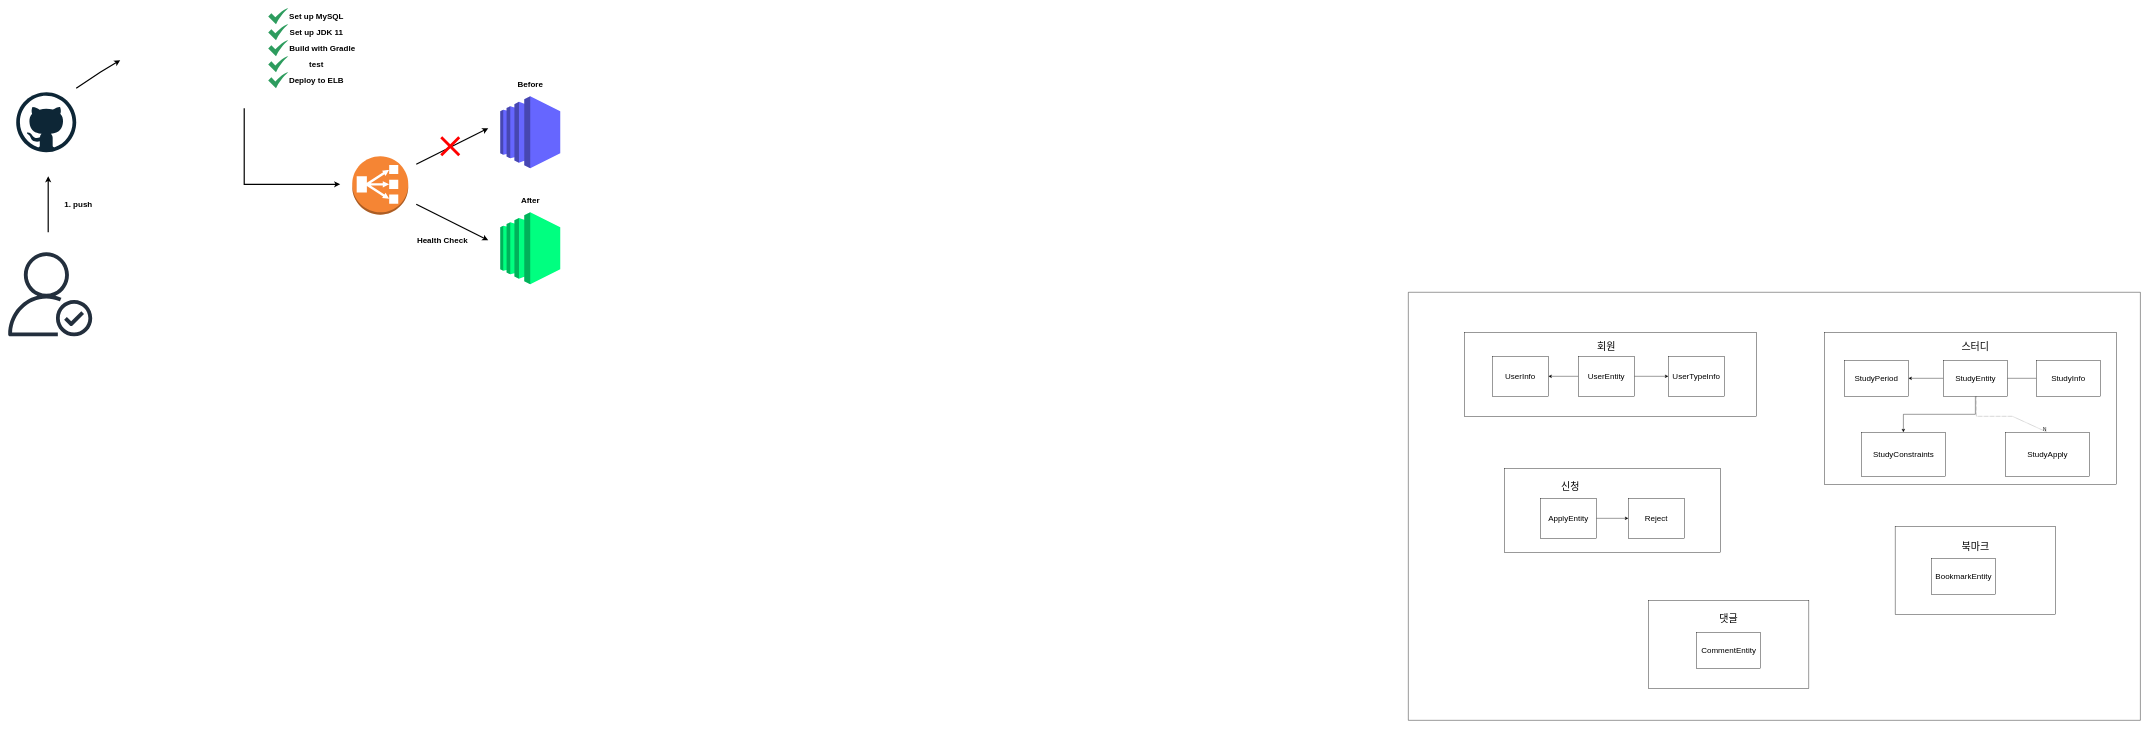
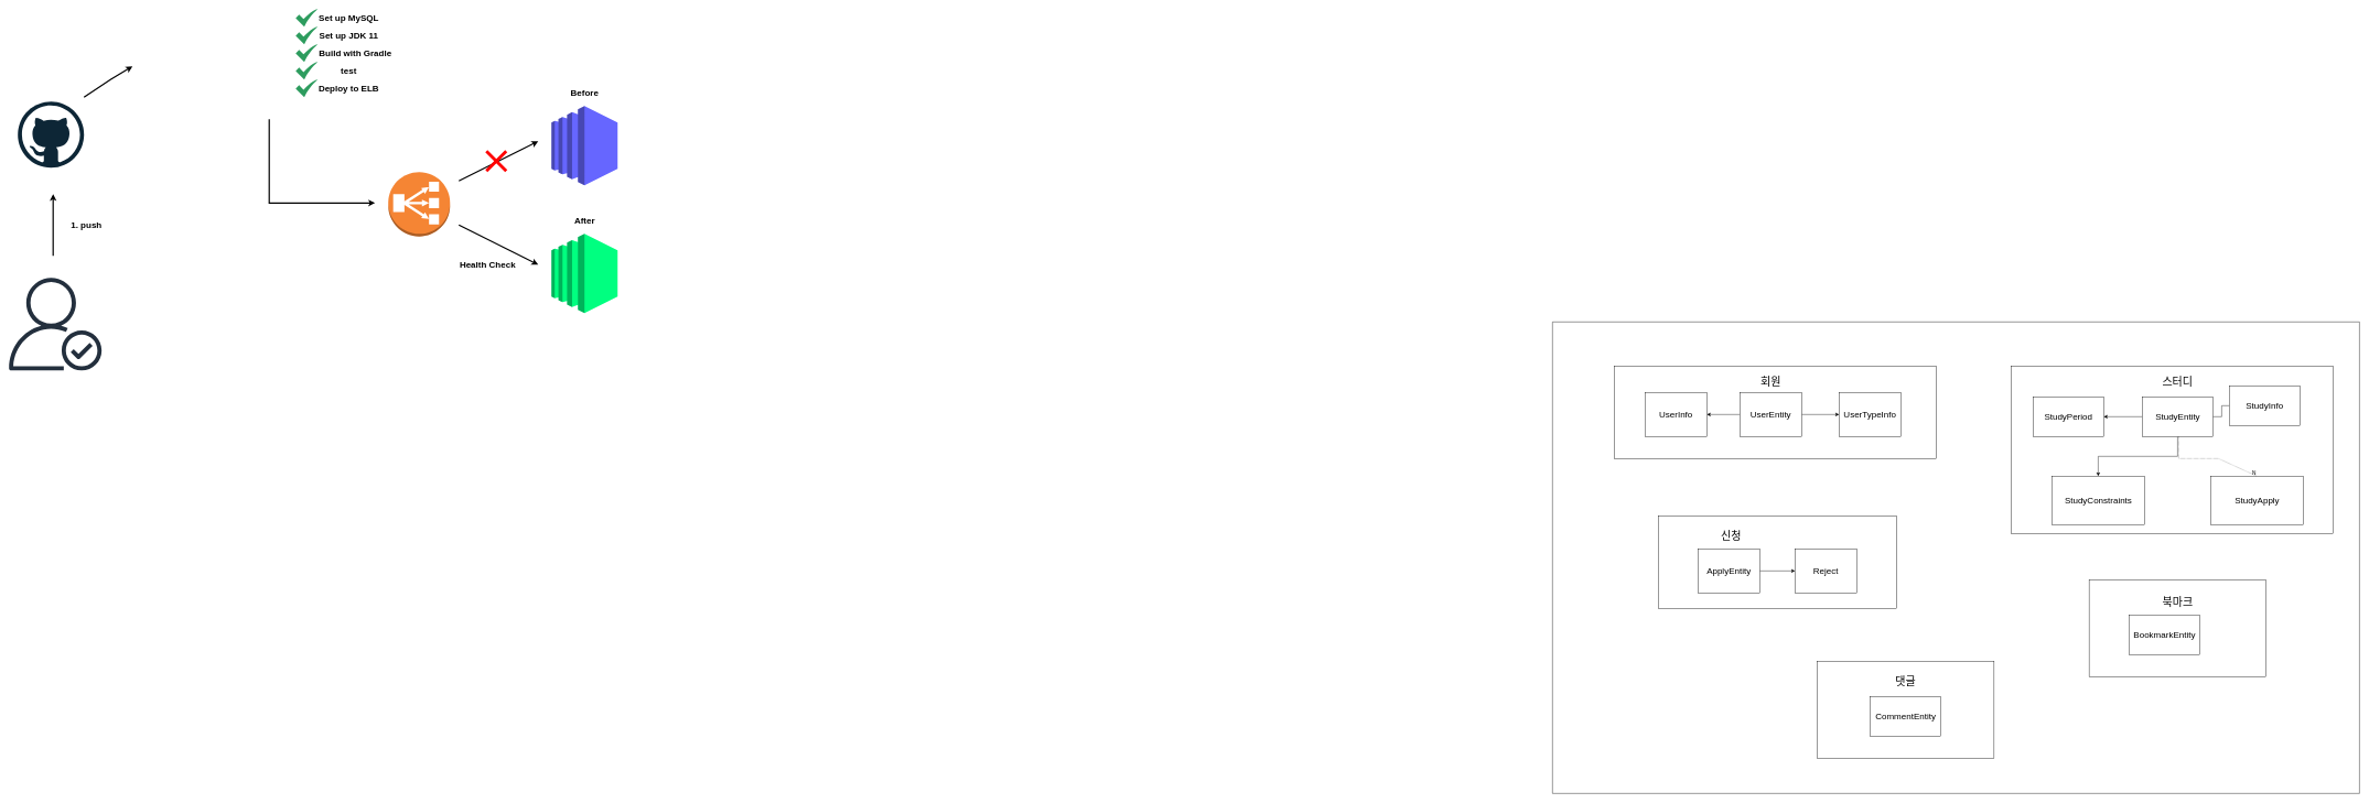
  <mxCell id="0" />
  <mxCell id="1" parent="0" />
  <mxCell id="2" value="" style="sketch=0;outlineConnect=0;fontColor=#232F3E;gradientColor=none;fillColor=#232F3D;strokeColor=none;dashed=0;verticalLabelPosition=bottom;verticalAlign=top;align=center;html=1;fontSize=12;fontStyle=0;aspect=fixed;pointerEvents=1;shape=mxgraph.aws4.authenticated_user;" parent="1" vertex="1"><mxGeometry x="20" y="630" width="210" height="210" as="geometry" /></mxCell>
  <mxCell id="3" value="" style="endArrow=classic;html=1;rounded=0;strokeWidth=3;" parent="1" edge="1"><mxGeometry width="50" height="50" relative="1" as="geometry"><mxPoint x="120" y="580" as="sourcePoint" /><mxPoint x="120" y="440" as="targetPoint" /></mxGeometry></mxCell>
  <mxCell id="4" value="&lt;font style=&quot;font-size: 20px;&quot;&gt;&lt;b&gt;1. push&lt;/b&gt;&lt;/font&gt;" style="text;html=1;align=center;verticalAlign=middle;resizable=0;points=[];autosize=1;strokeColor=none;fillColor=none;" parent="1" vertex="1"><mxGeometry x="150" y="490" width="90" height="40" as="geometry" /></mxCell>
  <mxCell id="5" value="" style="dashed=0;outlineConnect=0;html=1;align=center;labelPosition=center;verticalLabelPosition=bottom;verticalAlign=top;shape=mxgraph.weblogos.github" parent="1" vertex="1"><mxGeometry x="40" y="230" width="150" height="150" as="geometry" /></mxCell>
  <mxCell id="6" value="" style="endArrow=classic;html=1;rounded=0;strokeWidth=3;" parent="1" edge="1"><mxGeometry width="50" height="50" relative="1" as="geometry"><mxPoint x="190" y="220" as="sourcePoint" /><mxPoint x="300" y="150" as="targetPoint" /><Array as="points"><mxPoint x="250" y="180" /></Array></mxGeometry></mxCell>
  <mxCell id="7" value="" style="shape=image;verticalLabelPosition=bottom;labelBackgroundColor=default;verticalAlign=top;aspect=fixed;imageAspect=0;image=https://velog.velcdn.com/images/rolroralra/post/37eab7e3-cd6b-46f9-a6ef-2168f33f05ec/image.png;" parent="1" vertex="1"><mxGeometry x="340" y="20" width="292.27" height="220" as="geometry" /></mxCell>
  <mxCell id="8" value="" style="sketch=0;html=1;aspect=fixed;strokeColor=none;shadow=0;align=center;fillColor=#2D9C5E;verticalAlign=top;labelPosition=center;verticalLabelPosition=bottom;shape=mxgraph.gcp2.check" parent="1" vertex="1"><mxGeometry x="670" y="20" width="50" height="40" as="geometry" /></mxCell>
  <mxCell id="9" value="&lt;font style=&quot;font-size: 20px;&quot;&gt;&lt;b&gt;Set up MySQL&lt;/b&gt;&lt;/font&gt;" style="text;html=1;align=center;verticalAlign=middle;resizable=0;points=[];autosize=1;strokeColor=none;fillColor=none;" parent="1" vertex="1"><mxGeometry x="710" y="20" width="160" height="40" as="geometry" /></mxCell>
  <mxCell id="10" value="" style="sketch=0;html=1;aspect=fixed;strokeColor=none;shadow=0;align=center;fillColor=#2D9C5E;verticalAlign=top;labelPosition=center;verticalLabelPosition=bottom;shape=mxgraph.gcp2.check" parent="1" vertex="1"><mxGeometry x="670" y="60" width="50" height="40" as="geometry" /></mxCell>
  <mxCell id="11" value="&lt;font style=&quot;font-size: 20px;&quot;&gt;&lt;b&gt;Set up JDK 11&lt;/b&gt;&lt;/font&gt;" style="text;html=1;align=center;verticalAlign=middle;resizable=0;points=[];autosize=1;strokeColor=none;fillColor=none;" parent="1" vertex="1"><mxGeometry x="710" y="60" width="160" height="40" as="geometry" /></mxCell>
  <mxCell id="12" value="" style="sketch=0;html=1;aspect=fixed;strokeColor=none;shadow=0;align=center;fillColor=#2D9C5E;verticalAlign=top;labelPosition=center;verticalLabelPosition=bottom;shape=mxgraph.gcp2.check" parent="1" vertex="1"><mxGeometry x="670" y="100" width="50" height="40" as="geometry" /></mxCell>
  <mxCell id="13" value="&lt;span style=&quot;font-size: 20px;&quot;&gt;&lt;b&gt;Build with Gradle&lt;/b&gt;&lt;/span&gt;" style="text;html=1;align=center;verticalAlign=middle;resizable=0;points=[];autosize=1;strokeColor=none;fillColor=none;" parent="1" vertex="1"><mxGeometry x="710" y="100" width="190" height="40" as="geometry" /></mxCell>
  <mxCell id="14" value="" style="sketch=0;html=1;aspect=fixed;strokeColor=none;shadow=0;align=center;fillColor=#2D9C5E;verticalAlign=top;labelPosition=center;verticalLabelPosition=bottom;shape=mxgraph.gcp2.check" parent="1" vertex="1"><mxGeometry x="670" y="140" width="50" height="40" as="geometry" /></mxCell>
  <mxCell id="15" value="&lt;span style=&quot;font-size: 20px;&quot;&gt;&lt;b&gt;test&lt;/b&gt;&lt;/span&gt;" style="text;html=1;align=center;verticalAlign=middle;resizable=0;points=[];autosize=1;strokeColor=none;fillColor=none;" parent="1" vertex="1"><mxGeometry x="760" y="140" width="60" height="40" as="geometry" /></mxCell>
  <mxCell id="16" value="" style="sketch=0;html=1;aspect=fixed;strokeColor=none;shadow=0;align=center;fillColor=#2D9C5E;verticalAlign=top;labelPosition=center;verticalLabelPosition=bottom;shape=mxgraph.gcp2.check" parent="1" vertex="1"><mxGeometry x="670" y="180" width="50" height="40" as="geometry" /></mxCell>
  <mxCell id="17" value="&lt;font style=&quot;font-size: 20px;&quot;&gt;&lt;b&gt;Deploy to ELB&lt;/b&gt;&lt;/font&gt;" style="text;html=1;align=center;verticalAlign=middle;resizable=0;points=[];autosize=1;strokeColor=none;fillColor=none;" parent="1" vertex="1"><mxGeometry x="710" y="180" width="160" height="40" as="geometry" /></mxCell>
  <mxCell id="18" value="" style="outlineConnect=0;dashed=0;verticalLabelPosition=bottom;verticalAlign=top;align=center;html=1;shape=mxgraph.aws3.classic_load_balancer;fillColor=#F58534;gradientColor=none;" parent="1" vertex="1"><mxGeometry x="880" y="390" width="140" height="146" as="geometry" /></mxCell>
  <mxCell id="19" value="" style="outlineConnect=0;dashed=0;verticalLabelPosition=bottom;verticalAlign=top;align=center;html=1;shape=mxgraph.aws3.ec2;fillColor=#6666FF;gradientColor=none;" parent="1" vertex="1"><mxGeometry x="1250" y="240" width="150" height="180" as="geometry" /></mxCell>
  <mxCell id="20" value="" style="outlineConnect=0;dashed=0;verticalLabelPosition=bottom;verticalAlign=top;align=center;html=1;shape=mxgraph.aws3.ec2;fillColor=#00FF80;gradientColor=none;" parent="1" vertex="1"><mxGeometry x="1250" y="530" width="150" height="180" as="geometry" /></mxCell>
  <mxCell id="21" value="" style="endArrow=classic;html=1;rounded=0;strokeWidth=3;" parent="1" edge="1"><mxGeometry width="50" height="50" relative="1" as="geometry"><mxPoint x="610" y="270" as="sourcePoint" /><mxPoint x="850" y="460" as="targetPoint" /><Array as="points"><mxPoint x="610" y="460" /></Array></mxGeometry></mxCell>
  <mxCell id="22" value="" style="endArrow=classic;html=1;rounded=0;strokeWidth=3;" parent="1" edge="1"><mxGeometry width="50" height="50" relative="1" as="geometry"><mxPoint x="1040" y="410" as="sourcePoint" /><mxPoint x="1220" y="320" as="targetPoint" /></mxGeometry></mxCell>
  <mxCell id="23" value="" style="endArrow=classic;html=1;rounded=0;strokeWidth=3;" parent="1" edge="1"><mxGeometry width="50" height="50" relative="1" as="geometry"><mxPoint x="1040" y="510" as="sourcePoint" /><mxPoint x="1220" y="600" as="targetPoint" /></mxGeometry></mxCell>
  <mxCell id="24" value="&lt;font style=&quot;font-size: 20px;&quot;&gt;&lt;b&gt;Before&lt;/b&gt;&lt;/font&gt;" style="text;html=1;align=center;verticalAlign=middle;resizable=0;points=[];autosize=1;strokeColor=none;fillColor=none;" parent="1" vertex="1"><mxGeometry x="1280" y="190" width="90" height="40" as="geometry" /></mxCell>
  <mxCell id="25" value="&lt;font style=&quot;font-size: 20px;&quot;&gt;&lt;b&gt;After&lt;/b&gt;&lt;/font&gt;" style="text;html=1;align=center;verticalAlign=middle;resizable=0;points=[];autosize=1;strokeColor=none;fillColor=none;" parent="1" vertex="1"><mxGeometry x="1290" y="480" width="70" height="40" as="geometry" /></mxCell>
  <mxCell id="26" value="" style="shape=mxgraph.mockup.markup.redX;fillColor=#ff0000;html=1;shadow=0;whiteSpace=wrap;strokeColor=none;" parent="1" vertex="1"><mxGeometry x="1100" y="340" width="50" height="50" as="geometry" /></mxCell>
  <mxCell id="27" value="&lt;font style=&quot;font-size: 20px;&quot;&gt;&lt;b&gt;Health Check&lt;/b&gt;&lt;/font&gt;" style="text;html=1;align=center;verticalAlign=middle;resizable=0;points=[];autosize=1;strokeColor=none;fillColor=none;" parent="1" vertex="1"><mxGeometry x="1030" y="580" width="150" height="40" as="geometry" /></mxCell>
  <mxCell id="28" value="" style="rounded=0;whiteSpace=wrap;html=1;" parent="1" vertex="1"><mxGeometry x="3660" y="830" width="730" height="210" as="geometry" /></mxCell>
  <mxCell id="29" style="edgeStyle=orthogonalEdgeStyle;rounded=0;orthogonalLoop=1;jettySize=auto;html=1;entryX=0;entryY=0.5;entryDx=0;entryDy=0;" parent="1" source="37" target="32" edge="1"><mxGeometry relative="1" as="geometry" /></mxCell>
  <mxCell id="30" style="edgeStyle=orthogonalEdgeStyle;rounded=0;orthogonalLoop=1;jettySize=auto;html=1;entryX=1;entryY=0.5;entryDx=0;entryDy=0;" parent="1" source="37" target="31" edge="1"><mxGeometry relative="1" as="geometry" /></mxCell>
  <mxCell id="31" value="&lt;span style=&quot;font-size: 20px;&quot;&gt;UserInfo&lt;/span&gt;" style="rounded=0;whiteSpace=wrap;html=1;" parent="1" vertex="1"><mxGeometry x="3730" y="890" width="140" height="100" as="geometry" /></mxCell>
  <mxCell id="32" value="&lt;span style=&quot;font-size: 20px;&quot;&gt;UserTypeInfo&lt;/span&gt;" style="rounded=0;whiteSpace=wrap;html=1;" parent="1" vertex="1"><mxGeometry x="4170" y="890" width="140" height="100" as="geometry" /></mxCell>
  <mxCell id="33" value="&lt;font style=&quot;font-size: 25px;&quot;&gt;회원&lt;/font&gt;" style="text;html=1;strokeColor=none;fillColor=none;align=center;verticalAlign=middle;whiteSpace=wrap;rounded=0;" parent="1" vertex="1"><mxGeometry x="3985" y="850" width="60" height="30" as="geometry" /></mxCell>
  <mxCell id="34" value="" style="swimlane;startSize=0;" parent="1" vertex="1"><mxGeometry x="3520" y="730" width="1830" height="1070" as="geometry" /></mxCell>
  <mxCell id="35" value="" style="rounded=0;whiteSpace=wrap;html=1;" parent="34" vertex="1"><mxGeometry x="1040" y="100" width="730" height="380" as="geometry" /></mxCell>
  <mxCell id="36" value="&lt;span style=&quot;font-size: 25px;&quot;&gt;스터디&lt;/span&gt;" style="text;html=1;strokeColor=none;fillColor=none;align=center;verticalAlign=middle;whiteSpace=wrap;rounded=0;" parent="34" vertex="1"><mxGeometry x="1375" y="120" width="85" height="30" as="geometry" /></mxCell>
  <mxCell id="37" value="&lt;font style=&quot;font-size: 20px;&quot;&gt;UserEntity&lt;/font&gt;" style="rounded=0;whiteSpace=wrap;html=1;" parent="34" vertex="1"><mxGeometry x="425" y="160" width="140" height="100" as="geometry" /></mxCell>
  <mxCell id="38" style="edgeStyle=orthogonalEdgeStyle;rounded=0;orthogonalLoop=1;jettySize=auto;html=1;endArrow=none;" parent="34" source="41" target="42" edge="1"><mxGeometry relative="1" as="geometry" /></mxCell>
  <mxCell id="39" style="edgeStyle=orthogonalEdgeStyle;rounded=0;orthogonalLoop=1;jettySize=auto;html=1;" parent="34" source="41" target="44" edge="1"><mxGeometry relative="1" as="geometry" /></mxCell>
  <mxCell id="40" style="edgeStyle=orthogonalEdgeStyle;rounded=0;orthogonalLoop=1;jettySize=auto;html=1;" parent="34" source="41" target="43" edge="1"><mxGeometry relative="1" as="geometry" /></mxCell>
  <mxCell id="41" value="&lt;font style=&quot;font-size: 20px;&quot;&gt;StudyEntity&lt;/font&gt;" style="rounded=0;whiteSpace=wrap;html=1;" parent="34" vertex="1"><mxGeometry x="1337.5" y="170" width="160" height="90" as="geometry" /></mxCell>
- <mxCell id="42" value="&lt;span style=&quot;font-size: 20px;&quot;&gt;StudyInfo&lt;/span&gt;" style="rounded=0;whiteSpace=wrap;html=1;" parent="34" vertex="1"><mxGeometry x="1570" y="170" width="160" height="90" as="geometry" /></mxCell>
+ <mxCell id="42" value="&lt;span style=&quot;font-size: 20px;&quot;&gt;StudyInfo&lt;/span&gt;" style="rounded=0;whiteSpace=wrap;html=1;" parent="34" vertex="1"><mxGeometry x="1535" y="145" width="160" height="90" as="geometry" /></mxCell>
  <mxCell id="43" value="&lt;font style=&quot;font-size: 20px;&quot;&gt;StudyPeriod&lt;/font&gt;" style="rounded=0;whiteSpace=wrap;html=1;" parent="34" vertex="1"><mxGeometry x="1090" y="170" width="160" height="90" as="geometry" /></mxCell>
  <mxCell id="44" value="&lt;font style=&quot;font-size: 20px;&quot;&gt;StudyConstraints&lt;/font&gt;" style="rounded=0;whiteSpace=wrap;html=1;" parent="34" vertex="1"><mxGeometry x="1132.5" y="350" width="210" height="110" as="geometry" /></mxCell>
  <mxCell id="45" value="" style="rounded=0;whiteSpace=wrap;html=1;" parent="34" vertex="1"><mxGeometry x="240" y="440" width="540" height="210" as="geometry" /></mxCell>
  <mxCell id="46" value="&lt;span style=&quot;font-size: 25px;&quot;&gt;신청&lt;/span&gt;" style="text;html=1;strokeColor=none;fillColor=none;align=center;verticalAlign=middle;whiteSpace=wrap;rounded=0;" parent="34" vertex="1"><mxGeometry x="375" y="470" width="60" height="30" as="geometry" /></mxCell>
  <mxCell id="47" value="" style="rounded=0;whiteSpace=wrap;html=1;" parent="34" vertex="1"><mxGeometry x="1216.88" y="585" width="401.25" height="220" as="geometry" /></mxCell>
  <mxCell id="48" value="&lt;span style=&quot;font-size: 25px;&quot;&gt;북마크&lt;br&gt;&lt;/span&gt;" style="text;html=1;strokeColor=none;fillColor=none;align=center;verticalAlign=middle;whiteSpace=wrap;rounded=0;" parent="34" vertex="1"><mxGeometry x="1342.5" y="620" width="150" height="30" as="geometry" /></mxCell>
  <mxCell id="49" value="&lt;font style=&quot;font-size: 20px;&quot;&gt;BookmarkEntity&lt;/font&gt;" style="rounded=0;whiteSpace=wrap;html=1;" parent="34" vertex="1"><mxGeometry x="1307.5" y="665" width="160" height="90" as="geometry" /></mxCell>
  <mxCell id="50" value="" style="rounded=0;whiteSpace=wrap;html=1;" parent="34" vertex="1"><mxGeometry x="600" y="770" width="401.25" height="220" as="geometry" /></mxCell>
  <mxCell id="51" style="edgeStyle=orthogonalEdgeStyle;rounded=0;orthogonalLoop=1;jettySize=auto;html=1;" parent="34" source="52" target="53" edge="1"><mxGeometry relative="1" as="geometry" /></mxCell>
  <mxCell id="52" value="&lt;span style=&quot;font-size: 20px;&quot;&gt;ApplyEntity&lt;/span&gt;" style="rounded=0;whiteSpace=wrap;html=1;" parent="34" vertex="1"><mxGeometry x="330" y="515" width="140" height="100" as="geometry" /></mxCell>
  <mxCell id="53" value="&lt;span style=&quot;font-size: 20px;&quot;&gt;Reject&lt;/span&gt;" style="rounded=0;whiteSpace=wrap;html=1;" parent="34" vertex="1"><mxGeometry x="550" y="515" width="140" height="100" as="geometry" /></mxCell>
  <mxCell id="54" value="&lt;span style=&quot;font-size: 20px;&quot;&gt;StudyApply&lt;/span&gt;" style="rounded=0;whiteSpace=wrap;html=1;" vertex="1" parent="34"><mxGeometry x="1492.5" y="350" width="210" height="110" as="geometry" /></mxCell>
  <mxCell id="55" value="" style="endArrow=none;html=1;rounded=0;dashed=1;dashPattern=1 2;entryX=0.5;entryY=0;entryDx=0;entryDy=0;" edge="1" parent="34" target="54"><mxGeometry relative="1" as="geometry"><mxPoint x="1420" y="260" as="sourcePoint" /><mxPoint x="1640" y="310" as="targetPoint" /><Array as="points"><mxPoint x="1420" y="310" /><mxPoint x="1510" y="310" /></Array></mxGeometry></mxCell>
  <mxCell id="56" value="N" style="resizable=0;html=1;whiteSpace=wrap;align=right;verticalAlign=bottom;" connectable="0" vertex="1" parent="55"><mxGeometry x="1" relative="1" as="geometry" /></mxCell>
  <mxCell id="57" value="&lt;span style=&quot;font-size: 25px;&quot;&gt;댓글&lt;/span&gt;" style="text;html=1;strokeColor=none;fillColor=none;align=center;verticalAlign=middle;whiteSpace=wrap;rounded=0;" parent="1" vertex="1"><mxGeometry x="4291" y="1530" width="60" height="30" as="geometry" /></mxCell>
  <mxCell id="58" value="&lt;font style=&quot;font-size: 20px;&quot;&gt;CommentEntity&lt;/font&gt;" style="rounded=0;whiteSpace=wrap;html=1;" parent="1" vertex="1"><mxGeometry x="4241" y="1580" width="160" height="90" as="geometry" /></mxCell>
